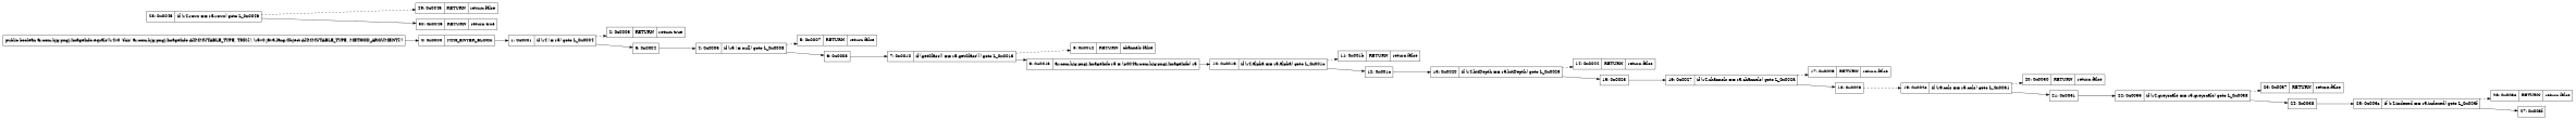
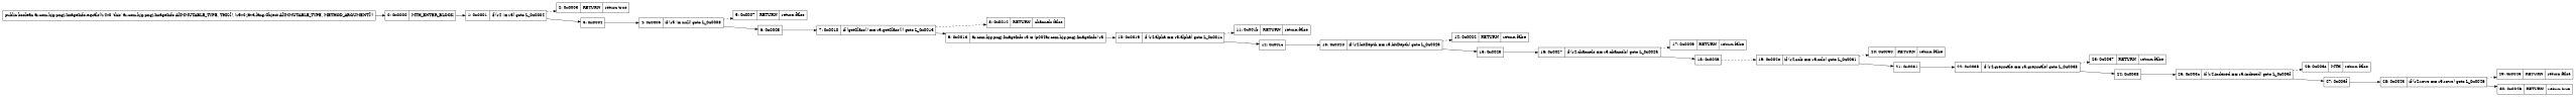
  digraph {
    rankdir=LR
    node [shape=record]
    n1 [label="{0\:\ 0x0000|MTH_ENTER_BLOCK\l}"]
    n2 [label="{1\:\ 0x0001|if (r4 != r5) goto L_0x0004\l}"]
    n3 [label="{2\:\ 0x0003|RETURN\l|return true\l}"]
    n4 [label="{3\:\ 0x0004}"]
    n5 [label="{4\:\ 0x0005|if (r5 != null) goto L_0x0008\l}"]
    n6 [label="{5\:\ 0x0007|RETURN\l|return false\l}"]
    n7 [label="{6\:\ 0x0008}"]
    n8 [label="{7\:\ 0x0010|if (getClass() == r5.getClass()) goto L_0x0013\l}"]
    n9 [label="{8\:\ 0x0012|RETURN\l|channels false\l}"]
    n10 [label="{9\:\ 0x0013|ar.com.hjg.pngj.ImageInfo r5 = (p004ar.com.hjg.pngj.ImageInfo) r5\l}"]
    n11 [label="{10\:\ 0x0019|if (r4.alpha == r5.alpha) goto L_0x001c\l}"]
    n12 [label="{11\:\ 0x001b|RETURN\l|return false\l}"]
    n13 [label="{12\:\ 0x001c}"]
    n14 [label="{13\:\ 0x0020|if (r4.bitDepth == r5.bitDepth) goto L_0x0023\l}"]
    n15 [label="{14\:\ 0x0022|RETURN\l|return false\l}"]
    n16 [label="{15\:\ 0x0023}"]
    n17 [label="{16\:\ 0x0027|if (r4.channels == r5.channels) goto L_0x002a\l}"]
    n18 [label="{17\:\ 0x0029|RETURN\l|return false\l}"]
    n19 [label="{18\:\ 0x002a}"]
-   n20 [label="{19\:\ 0x002e|if (r9.cols == r5.cols) goto L_0x0031\l}"]
+   n20 [label="{19\:\ 0x002e|if (r4.cols == r5.cols) goto L_0x0031\l}"]
    n21 [label="{20\:\ 0x0030|RETURN\l|return false\l}"]
    n22 [label="{21\:\ 0x0031}"]
    n23 [label="{22\:\ 0x0035|if (r4.greyscale == r5.greyscale) goto L_0x0038\l}"]
    n24 [label="{23\:\ 0x0037|RETURN\l|return false\l}"]
    n25 [label="{24\:\ 0x0038}"]
    n26 [label="{25\:\ 0x003c|if (r4.indexed == r5.indexed) goto L_0x003f\l}"]
-   n27 [label="{26\:\ 0x003e|RETURN\l|return false\l}"]
+   n27 [label="{26\:\ 0x003e|MTH\l|return false\l}"]
    n28 [label="{27\:\ 0x003f}"]
    n29 [label="{28\:\ 0x0043|if (r4.rows == r5.rows) goto L_0x0046\l}"]
    n30 [label="{29\:\ 0x0045|RETURN\l|return false\l}"]
    n31 [label="{30\:\ 0x0046|RETURN\l|return true\l}"]
    n32 [label="{public boolean ar.com.hjg.pngj.ImageInfo.equals((r4v0 'this' ar.com.hjg.pngj.ImageInfo A[IMMUTABLE_TYPE, THIS]), (r5v0 java.lang.Object A[IMMUTABLE_TYPE, METHOD_ARGUMENT])) }"]
    n1 -> n2
    n2 -> n3 [style=dashed]
    n2 -> n4
    n4 -> n5
    n5 -> n6 [style=dashed]
    n5 -> n7
    n7 -> n8
    n8 -> n9 [style=dashed]
    n8 -> n10
    n10 -> n11
    n11 -> n12 [style=dashed]
    n11 -> n13
    n13 -> n14
    n14 -> n15 [style=dashed]
    n14 -> n16
    n16 -> n17
    n17 -> n18 [style=dashed]
    n17 -> n19
    n19 -> n20 [style=dashed]
    n20 -> n21 [style=dashed]
    n20 -> n22
    n22 -> n23
    n23 -> n24 [style=dashed]
    n23 -> n25
    n25 -> n26
    n26 -> n27 [style=dashed]
    n26 -> n28
+   n28 -> n29
    n29 -> n30 [style=dashed]
    n29 -> n31
    n32 -> n1
  }
